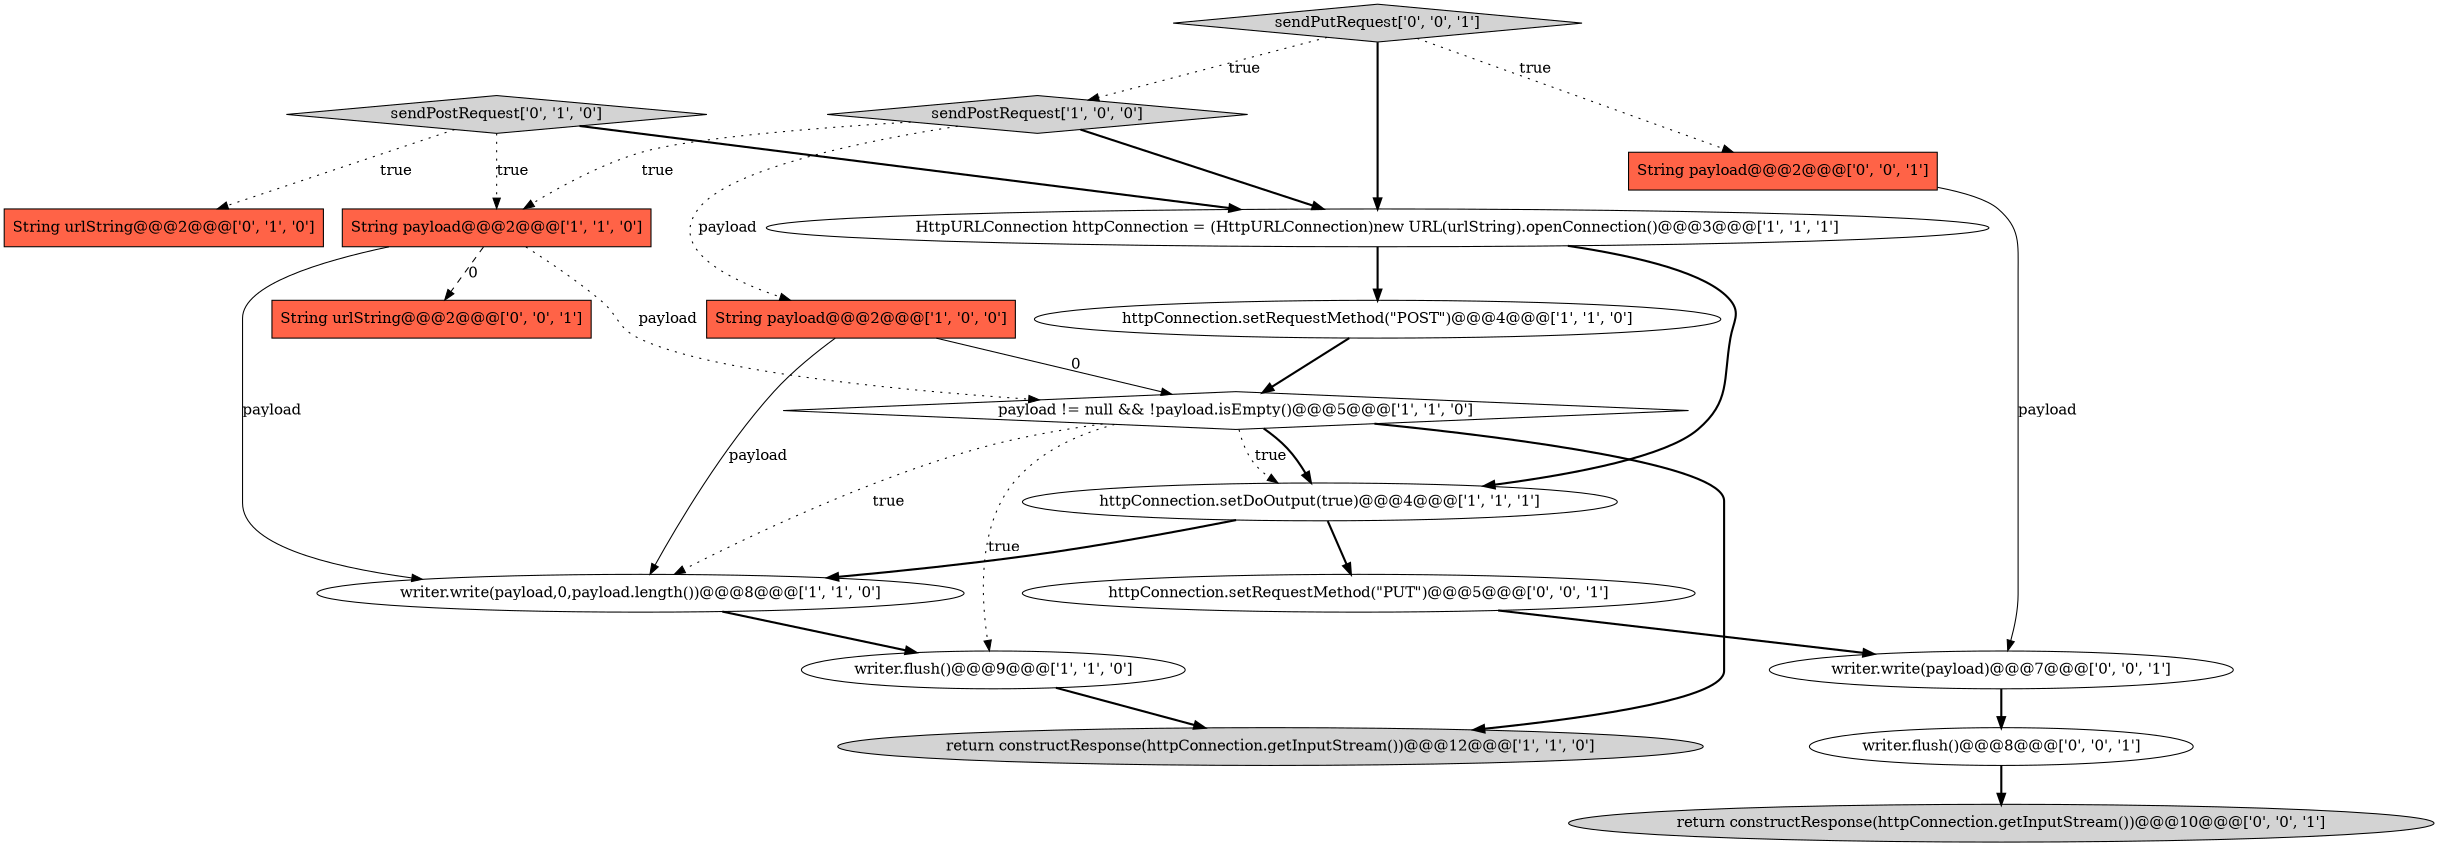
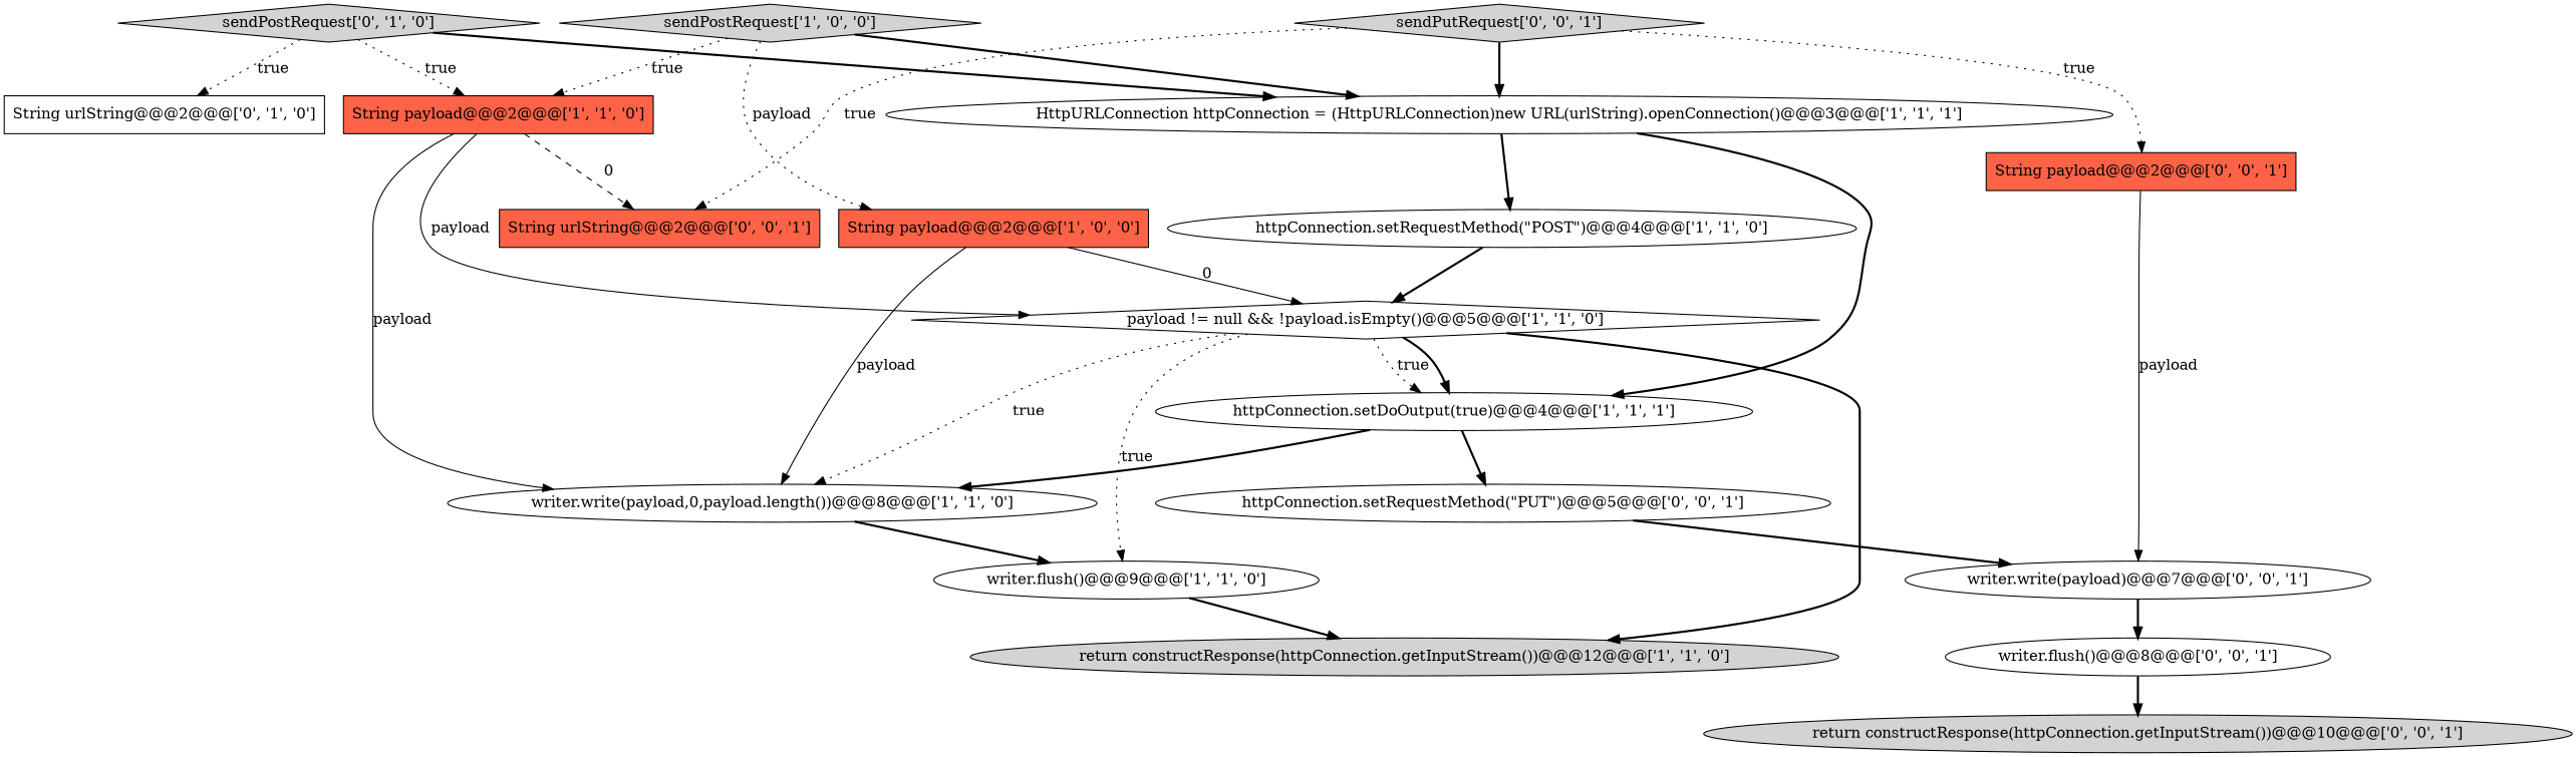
  digraph {
    node [fillcolor=white shape=ellipse style=filled]
    edge [style=bold]
    n1 [fillcolor=lightgray label="sendPostRequest['0', '1', '0']" shape=diamond]
-   n2 [fillcolor=tomato label="String urlString@@@2@@@['0', '1', '0']" shape=box]
+   n2 [label="String urlString@@@2@@@['0', '1', '0']" shape=box]
    n3 [label="HttpURLConnection httpConnection = (HttpURLConnection)new URL(urlString).openConnection()@@@3@@@['1', '1', '1']"]
    n4 [fillcolor=tomato label="String payload@@@2@@@['1', '1', '0']" shape=box]
    n5 [label="httpConnection.setDoOutput(true)@@@4@@@['1', '1', '1']"]
    n6 [label="httpConnection.setRequestMethod(\"POST\")@@@4@@@['1', '1', '0']"]
    n7 [fillcolor=tomato label="String urlString@@@2@@@['0', '0', '1']" shape=box]
    n8 [label="writer.write(payload,0,payload.length())@@@8@@@['1', '1', '0']"]
    n9 [label="payload != null && !payload.isEmpty()@@@5@@@['1', '1', '0']" shape=diamond]
    n10 [label="writer.write(payload)@@@7@@@['0', '0', '1']"]
    n11 [label="writer.flush()@@@8@@@['0', '0', '1']"]
    n12 [fillcolor=lightgray label="return constructResponse(httpConnection.getInputStream())@@@10@@@['0', '0', '1']"]
    n13 [label="writer.flush()@@@9@@@['1', '1', '0']"]
    n14 [fillcolor=lightgray label="return constructResponse(httpConnection.getInputStream())@@@12@@@['1', '1', '0']"]
    n15 [label="httpConnection.setRequestMethod(\"PUT\")@@@5@@@['0', '0', '1']"]
    n16 [fillcolor=tomato label="String payload@@@2@@@['1', '0', '0']" shape=box]
    n17 [fillcolor=lightgray label="sendPostRequest['1', '0', '0']" shape=diamond]
    n18 [fillcolor=tomato label="String payload@@@2@@@['0', '0', '1']" shape=box]
    n19 [fillcolor=lightgray label="sendPutRequest['0', '0', '1']" shape=diamond]
    n1 -> n2 [label=true style=dotted]
    n1 -> n3
    n1 -> n4 [label=true style=dotted]
    n3 -> n5
    n3 -> n6
    n4 -> n7 [label=0 style=dashed]
    n4 -> n8 [label=payload style=solid]
-   n4 -> n9 [label=payload style=dotted]
+   n4 -> n9 [label=payload style=solid]
    n5 -> n8
    n5 -> n15
    n6 -> n9
    n8 -> n13
    n9 -> n5 [label=true style=dotted]
    n9 -> n5
    n9 -> n8 [label=true style=dotted]
    n9 -> n13 [label=true style=dotted]
    n9 -> n14
    n10 -> n11
    n11 -> n12
    n13 -> n14
    n15 -> n10
    n16 -> n8 [label=payload style=solid]
    n16 -> n9 [label=0 style=solid]
    n17 -> n3
    n17 -> n4 [label=true style=dotted]
    n17 -> n16 [label=payload style=dotted]
    n18 -> n10 [label=payload style=solid]
    n19 -> n3
-   n19 -> n17 [label=true style=dotted]
+   n19 -> n7 [label=true style=dotted]
    n19 -> n18 [label=true style=dotted]
  }
